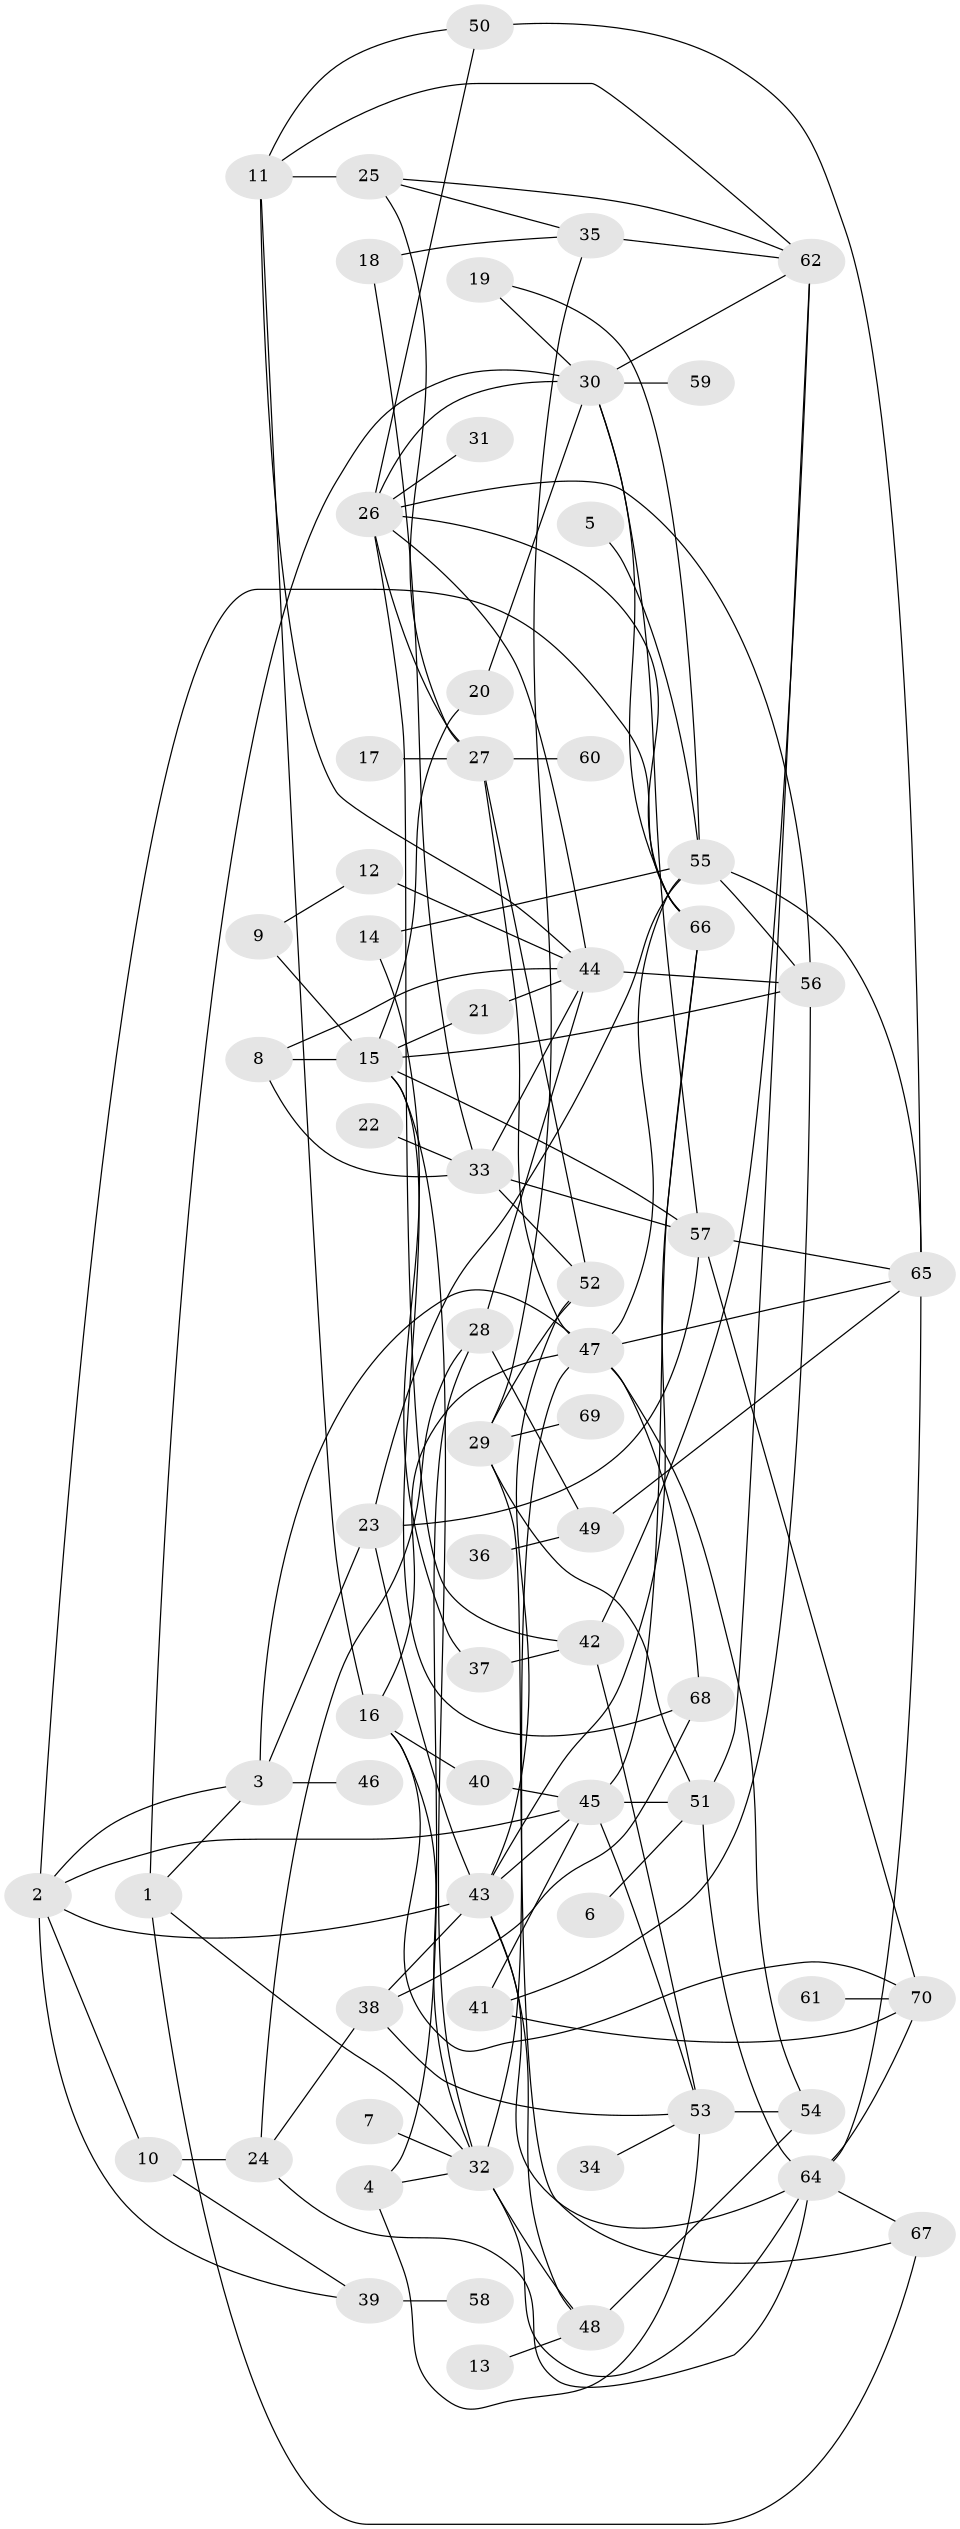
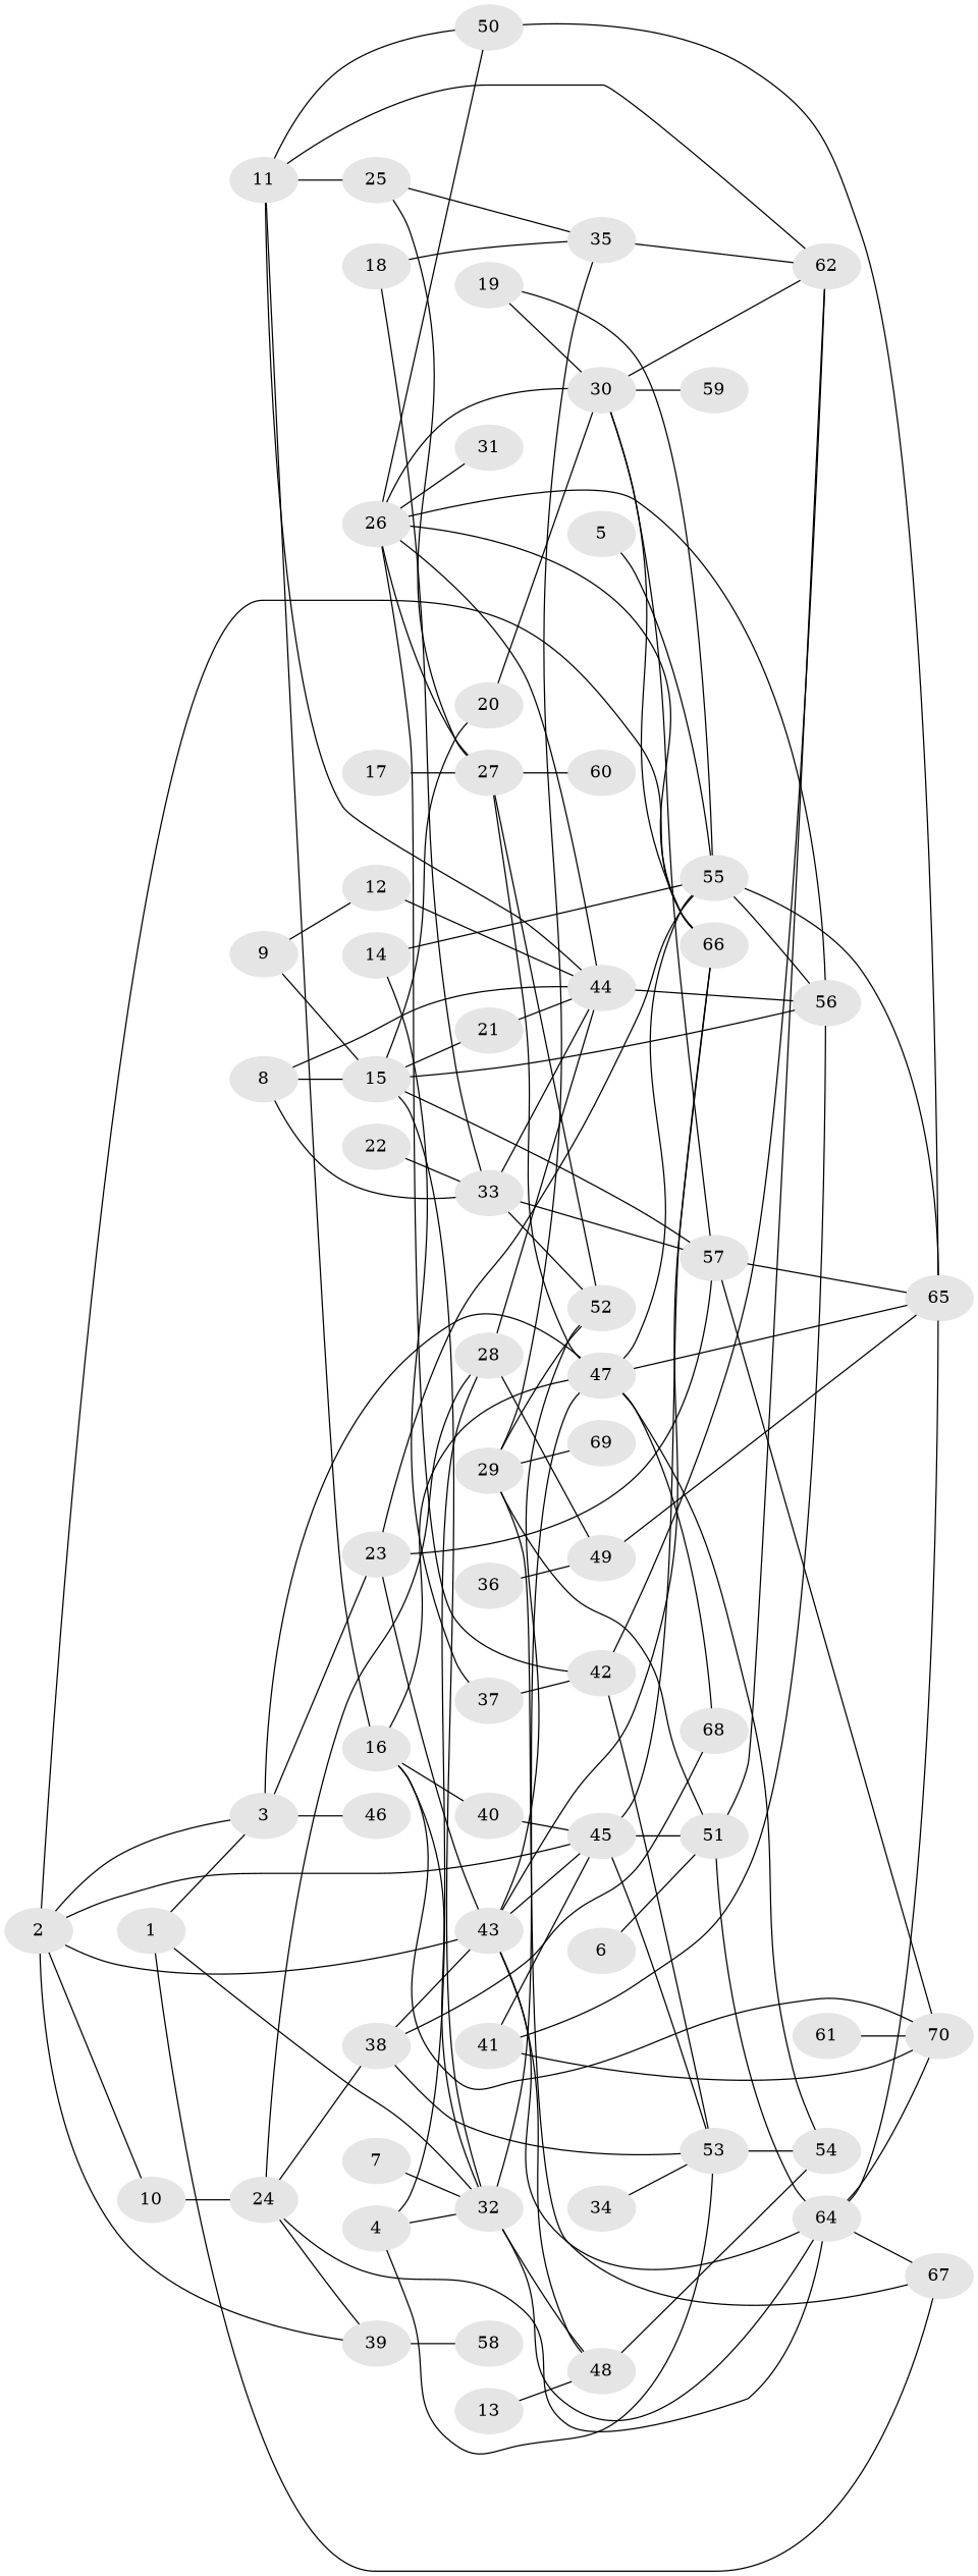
  graph {
    rankdir=LR
    node [color=gray90 style=filled]
    edge [weight=1.0]
    1
    3
    30
    32
    67
    23
    46
    47
    66
    62
    57
    59
    48
    64
    2
    10
    39
    43
    45
    24
    29
    51
    35
    52
    69
    58
    53
    55
    68
    54
    65
    4
    28
    44
    49
    5
    56
    6
    7
    8
    15
    33
    20
    21
    9
    12
    38
    11
    16
    25
    50
    40
    70
    27
    13
    14
    37
    42
    17
    60
    18
    19
    22
    26
    31
    34
    36
    41
    61
    1 -- 3
-   1 -- 30
    1 -- 32
    1 -- 67
    3 -- 23
    3 -- 46
    3 -- 47
    30 -- 66
    30 -- 62
    30 -- 57
    30 -- 59
    32 -- 47
    32 -- 48
    32 -- 64
    23 -- 57
    23 -- 43
    23 -- 55
    47 -- 55
    47 -- 68
    47 -- 54
    47 -- 65
    57 -- 65
    57 -- 70
    48 -- 54
    64 -- 67
    64 -- 65
    64 -- 70
    2 -- 3
    2 -- 66
    2 -- 10
    2 -- 39
    2 -- 43
    2 -- 45
    10 -- 24
    39 -- 58
    43 -- 66
    43 -- 48 [weight=2.0]
    43 -- 64
    43 -- 45
    43 -- 52
    45 -- 66
    45 -- 51
    45 -- 53
    24 -- 64
-   10 -- 39
+   24 -- 39
    24 -- 28
    24 -- 38
    29 -- 67
    29 -- 51
    29 -- 35
    29 -- 52 [weight=2.0]
    29 -- 69
    51 -- 62
    51 -- 64
    35 -- 62
    53 -- 54
    55 -- 65
    55 -- 56
    4 -- 32
    4 -- 53
    4 -- 28
    28 -- 44
    28 -- 49
    44 -- 56
    49 -- 65
    5 -- 55
    6 -- 51
    7 -- 32
    8 -- 44
    8 -- 15
    8 -- 33
    15 -- 32
    15 -- 57
-   15 -- 68
    15 -- 56
    15 -- 20
    15 -- 21
    33 -- 57
    33 -- 52
    33 -- 44
    20 -- 30
    21 -- 44
    9 -- 15
    9 -- 12
    12 -- 44
    38 -- 43
    38 -- 53
    38 -- 68
    11 -- 62
    11 -- 44
    11 -- 16
    11 -- 25
    11 -- 50
    16 -- 32
    16 -- 47
    16 -- 40
    16 -- 70
-   25 -- 62
    25 -- 35
    25 -- 27
    50 -- 65
    40 -- 45
    27 -- 47
    27 -- 52
    27 -- 60
    13 -- 48
    14 -- 55
    14 -- 37
    37 -- 42
    42 -- 62
    42 -- 53
    17 -- 27
    18 -- 35
    18 -- 33
    19 -- 30
    19 -- 55
    22 -- 33
    26 -- 30
    26 -- 66
    26 -- 44
    26 -- 56
    26 -- 50
    26 -- 27
    26 -- 42
    26 -- 31
    34 -- 53
    36 -- 49
    41 -- 45
    41 -- 56
    41 -- 70
    61 -- 70
  }
